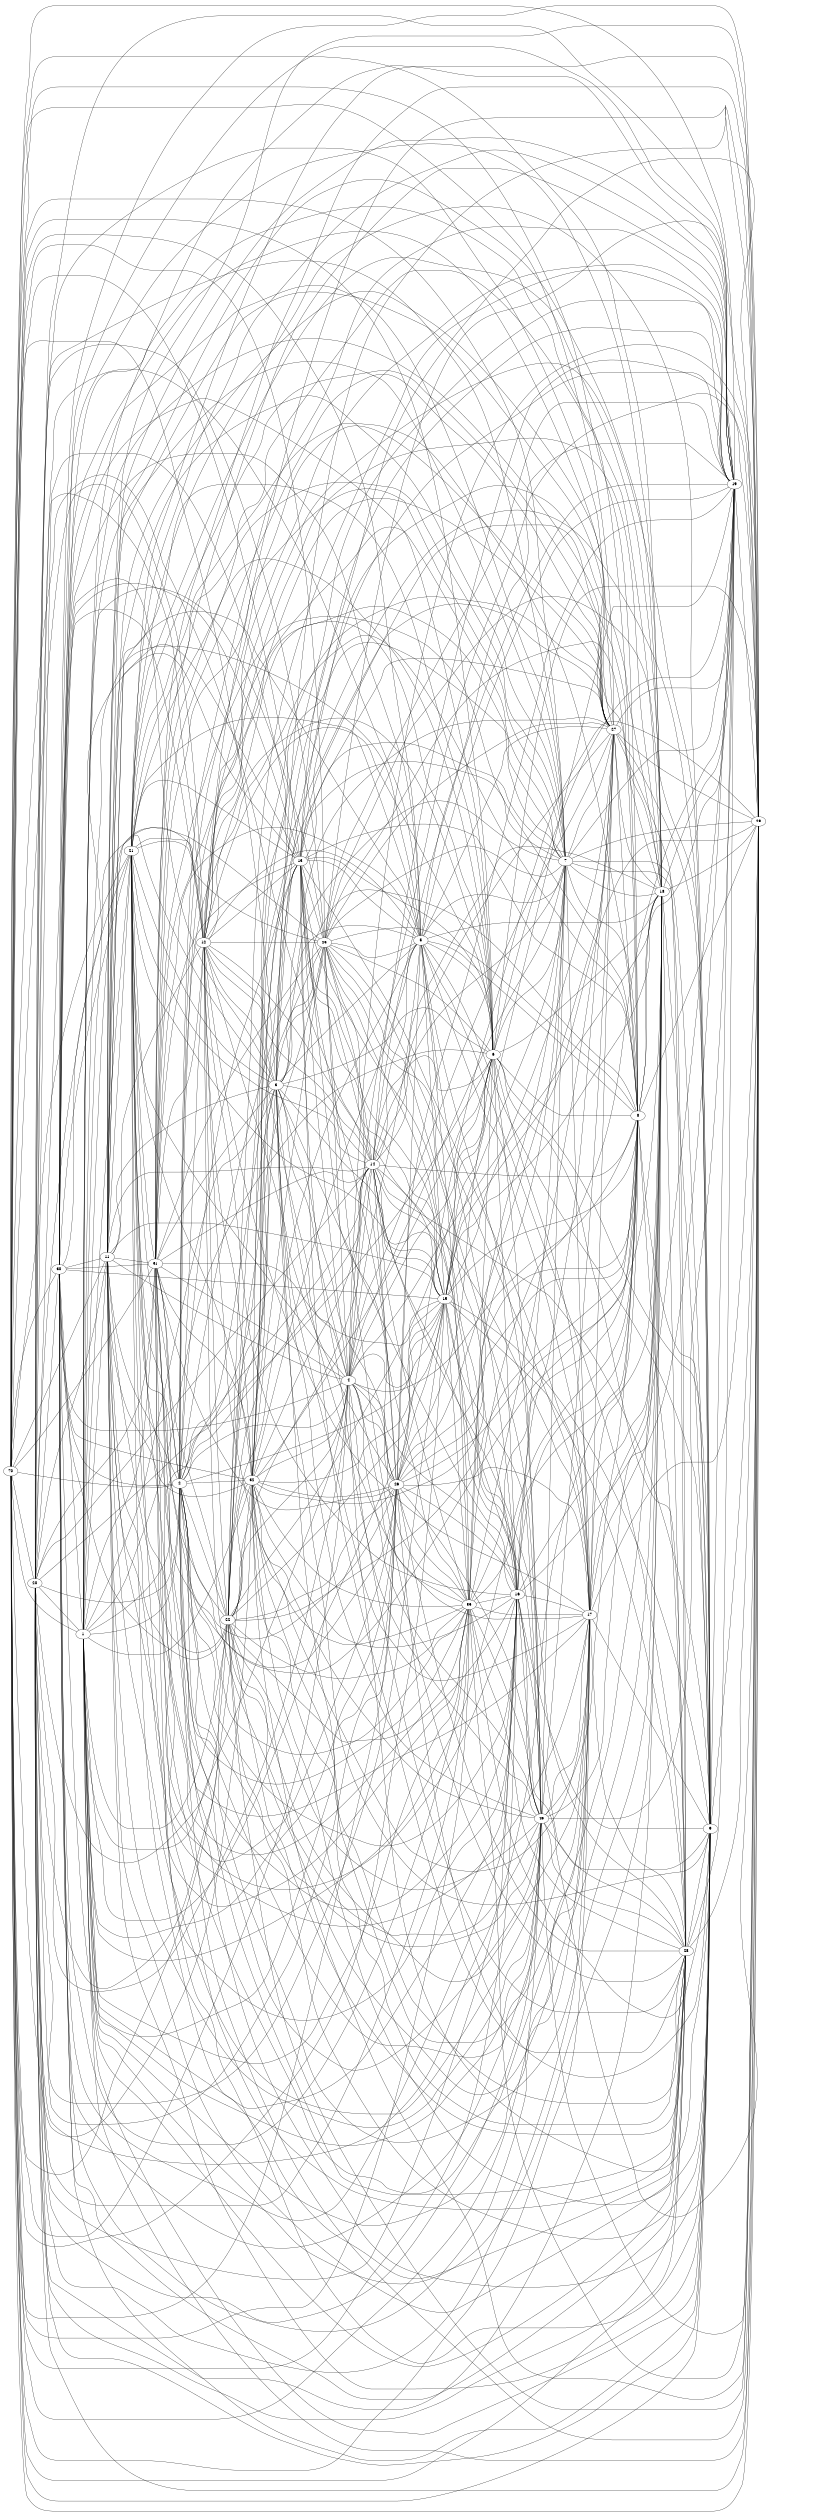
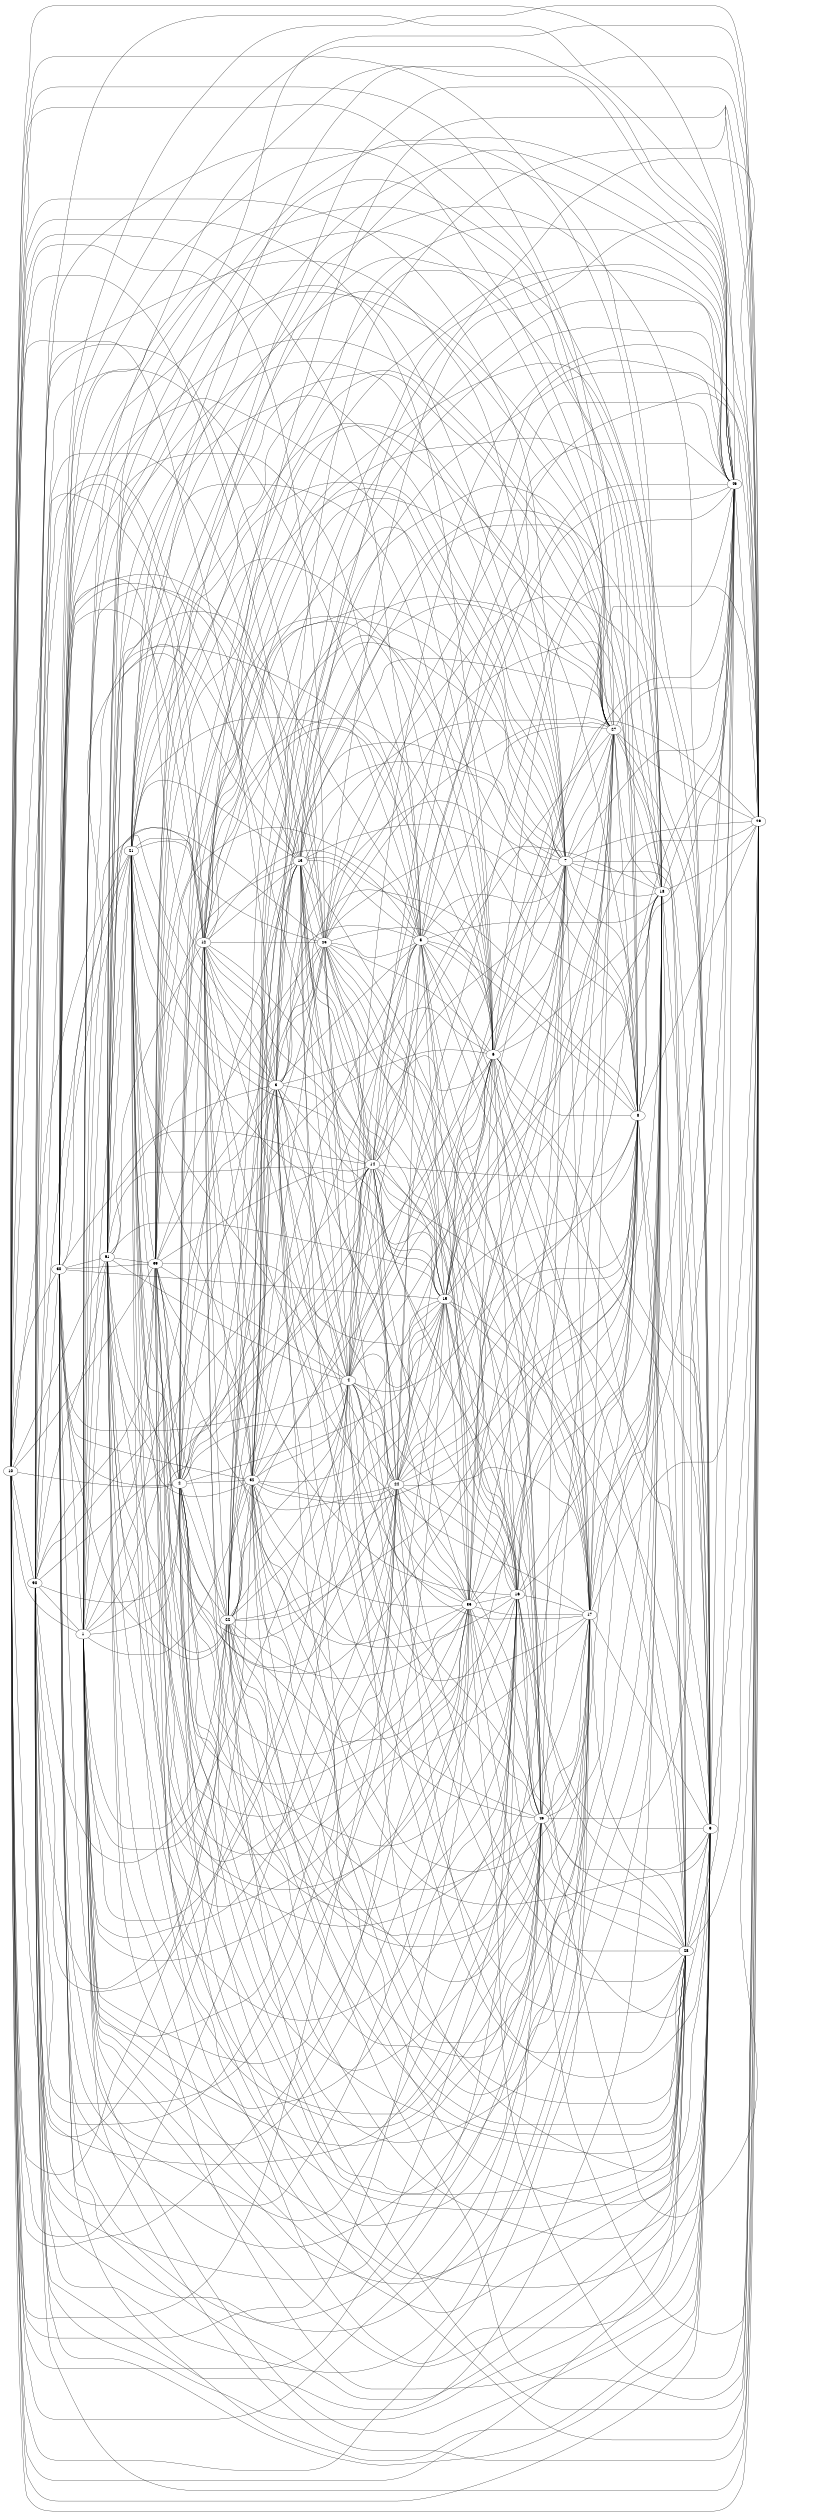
  strict graph {
    rankdir=LR
-   10 [label=70]
-   20
+   10
+   20 [label=90]
    30
    1
-   11
+   11 [label=61]
    21
-   31
+   31 [label=39]
    2
    12
    22
    32
    3
    13
    23
    4
    14
-   24 [label=26]
+   24
    5
    15
    n20 [label=35]
    6
    16
    n23 [label=46]
    7
    17
    27
    8
    18
    28
    9
-   19
+   19 [label=49]
    29
    10 -- 20
    10 -- 30
    10 -- 1
    10 -- 11
    10 -- 21
    10 -- 31
    10 -- 2
    10 -- 12
    10 -- 22
    10 -- 32
    10 -- 3
    10 -- 13
    10 -- 23
    10 -- 4
    10 -- 14
    10 -- 24
    10 -- 5
    10 -- 15
    10 -- n20
    10 -- 6
    10 -- 16
    10 -- n23
    10 -- 7
    10 -- 17
    10 -- 27
    10 -- 8
    10 -- 18
    10 -- 28
    10 -- 9
    10 -- 19
    10 -- 29
    20 -- 30
    20 -- 1
    20 -- 11
    20 -- 21
    20 -- 31
    20 -- 2
    20 -- 12
    20 -- 22
    20 -- 32
    20 -- 3
    20 -- 13
    20 -- 23
    20 -- 4
    20 -- 14
    20 -- 24
    20 -- 5
    20 -- 15
    20 -- n20
    20 -- 6
    20 -- 16
    20 -- n23
    20 -- 7
    20 -- 17
    20 -- 27
    20 -- 8
    20 -- 18
    20 -- 28
    20 -- 9
    20 -- 19
    20 -- 29
    30 -- 1
    30 -- 11
    30 -- 21
    30 -- 31
    30 -- 2
    30 -- 12
    30 -- 22
    30 -- 32
    30 -- 3
    30 -- 13
+   30 -- 23
    30 -- 4
+   30 -- 14
    30 -- 24
    30 -- 5
    30 -- 15
    30 -- n20
    30 -- 6
    30 -- 16
    30 -- n23
    30 -- 7
    30 -- 17
    30 -- 27
    30 -- 8
    30 -- 18
    30 -- 28
    30 -- 9
    30 -- 19
    30 -- 29
    1 -- 11
    1 -- 21
    1 -- 31
    1 -- 2
    1 -- 12
    1 -- 22
    1 -- 32
    1 -- 3
    1 -- 13
    1 -- 23
    1 -- 4
    1 -- 14
    1 -- 24
    1 -- 5
    1 -- 15
    1 -- n20
    1 -- 6
    1 -- 16
    1 -- n23
    1 -- 7
    1 -- 17
    1 -- 27
    1 -- 8
    1 -- 18
    1 -- 28
    1 -- 9
    1 -- 19
    1 -- 29
    11 -- 21
    11 -- 31
    11 -- 2
    11 -- 12
    11 -- 22
    11 -- 32
    11 -- 3
    11 -- 13
    11 -- 23
    11 -- 4
    11 -- 14
    11 -- 24
    11 -- 5
    11 -- 15
    11 -- n20
    11 -- 6
    11 -- 16
    11 -- n23
    11 -- 7
    11 -- 17
    11 -- 27
    11 -- 8
    11 -- 18
    11 -- 28
    11 -- 9
    11 -- 19
    11 -- 29
    21 -- 31
    21 -- 2
    21 -- 12
    21 -- 22
    21 -- 32
    21 -- 3
    21 -- 13
    21 -- 23
    21 -- 4
    21 -- 14
    21 -- 24
    21 -- 5
    21 -- 15
    21 -- n20
    21 -- 6
    21 -- 16
    21 -- n23
    21 -- 7
    21 -- 17
    21 -- 27
    21 -- 8
    21 -- 18
    21 -- 28
    21 -- 9
    21 -- 19
    21 -- 29
    31 -- 2
    31 -- 12
    31 -- 22
    31 -- 32
    31 -- 3
    31 -- 13
    31 -- 23
    31 -- 4
    31 -- 14
    31 -- 24
    31 -- 5
    31 -- 15
    31 -- n20
    31 -- 6
    31 -- 16
    31 -- n23
    31 -- 7
    31 -- 17
    31 -- 27
    31 -- 8
    31 -- 18
    31 -- 28
    31 -- 9
    31 -- 19
    31 -- 29
    2 -- 12
    2 -- 22
    2 -- 32
    2 -- 3
    2 -- 13
    2 -- 23
    2 -- 4
    2 -- 14
    2 -- 24
    2 -- 5
    2 -- 15
    2 -- n20
    2 -- 6
    2 -- 16
    2 -- n23
    2 -- 7
    2 -- 17
    2 -- 27
    2 -- 8
    2 -- 18
    2 -- 28
    2 -- 9
    2 -- 19
    2 -- 29
    12 -- 22
    12 -- 32
    12 -- 3
    12 -- 13
    12 -- 23
    12 -- 4
    12 -- 14
    12 -- 24
    12 -- 5
    12 -- 15
    12 -- n20
    12 -- 6
    12 -- 16
    12 -- n23
    12 -- 7
    12 -- 17
    12 -- 27
    12 -- 8
    12 -- 18
+   12 -- 28
    12 -- 9
    12 -- 19
    12 -- 29
    22 -- 32
    22 -- 3
    22 -- 13
    22 -- 23
    22 -- 4
    22 -- 14
    22 -- 24
    22 -- 5
    22 -- 15
    22 -- n20
    22 -- 6
    22 -- 16
    22 -- n23
    22 -- 7
    22 -- 17
    22 -- 27
    22 -- 8
    22 -- 18
    22 -- 28
    22 -- 9
    22 -- 19
    22 -- 29
    32 -- 3
    32 -- 13
    32 -- 23
    32 -- 4
    32 -- 14
    32 -- 24
    32 -- 5
    32 -- 15
    32 -- n20
    32 -- 6
    32 -- 16
    32 -- n23
    32 -- 7
    32 -- 17
    32 -- 27
    32 -- 8
    32 -- 18
    32 -- 28
    32 -- 9
    32 -- 19
    32 -- 29
    3 -- 13
    3 -- 23
    3 -- 4
    3 -- 14
    3 -- 24
    3 -- 5
    3 -- 15
    3 -- n20
    3 -- 6
    3 -- 16
    3 -- n23
    3 -- 7
    3 -- 17
    3 -- 27
    3 -- 8
    3 -- 18
    3 -- 28
    3 -- 9
    3 -- 19
    3 -- 29
    13 -- 23
    13 -- 4
    13 -- 14
    13 -- 24
    13 -- 5
    13 -- 15
    13 -- n20
    13 -- 6
    13 -- 16
    13 -- n23
    13 -- 7
    13 -- 17
    13 -- 27
    13 -- 8
    13 -- 18
    13 -- 28
    13 -- 9
    13 -- 19
    13 -- 29
    23 -- 4
    23 -- 14
    23 -- 24
    23 -- 5
    23 -- 15
    23 -- n20
    23 -- 6
    23 -- 16
    23 -- n23
    23 -- 7
    23 -- 17
    23 -- 27
    23 -- 8
    23 -- 18
    23 -- 28
    23 -- 9
    23 -- 19
    23 -- 29
    4 -- 14
    4 -- 24
    4 -- 5
    4 -- 15
    4 -- n20
    4 -- 6
    4 -- 16
    4 -- n23
    4 -- 7
    4 -- 17
    4 -- 27
    4 -- 8
    4 -- 18
    4 -- 28
    4 -- 9
    4 -- 19
    4 -- 29
    14 -- 24
    14 -- 5
    14 -- 15
    14 -- n20
    14 -- 6
    14 -- 16
    14 -- n23
    14 -- 7
    14 -- 17
    14 -- 27
    14 -- 8
    14 -- 18
    14 -- 28
    14 -- 9
    14 -- 19
    14 -- 29
    24 -- 5
    24 -- 15
    24 -- n20
    24 -- 6
    24 -- 16
    24 -- n23
    24 -- 7
    24 -- 17
    24 -- 27
    24 -- 8
    24 -- 18
    24 -- 28
    24 -- 9
    24 -- 19
    24 -- 29
    5 -- 15
    5 -- n20
    5 -- 6
    5 -- 16
    5 -- n23
    5 -- 7
    5 -- 17
    5 -- 27
    5 -- 8
    5 -- 18
    5 -- 28
    5 -- 9
    5 -- 19
    5 -- 29
    15 -- n20
    15 -- 6
    15 -- 16
    15 -- n23
    15 -- 7
+   15 -- 17
    15 -- 27
    15 -- 8
    15 -- 18
    15 -- 28
    15 -- 9
    15 -- 19
    15 -- 29
    n20 -- 6
    n20 -- 16
    n20 -- n23
    n20 -- 7
    n20 -- 17
    n20 -- 27
    n20 -- 8
    n20 -- 18
    n20 -- 28
    n20 -- 9
    n20 -- 19
    n20 -- 29
    6 -- 16
    6 -- n23
    6 -- 7
    6 -- 17
+   6 -- 27
    6 -- 8
    6 -- 18
    6 -- 28
    6 -- 9
    6 -- 19
    6 -- 29
    16 -- n23
    16 -- 7
    16 -- 17
    16 -- 27
    16 -- 8
    16 -- 18
    16 -- 28
    16 -- 9
    16 -- 19
    16 -- 29
    n23 -- 7
    n23 -- 17
    n23 -- 27
    n23 -- 8
    n23 -- 18
    n23 -- 28
    n23 -- 9
    n23 -- 19
    n23 -- 29
    7 -- 17
    7 -- 27
    7 -- 8
    7 -- 18
    7 -- 28
    7 -- 9
    7 -- 19
    7 -- 29
    17 -- 27
    17 -- 8
    17 -- 18
    17 -- 28
    17 -- 9
    17 -- 19
    17 -- 29
    27 -- 8
    27 -- 18
    27 -- 28
    27 -- 9
    27 -- 19
    27 -- 29
    8 -- 18
    8 -- 28
    8 -- 9
    8 -- 19
    8 -- 29
    18 -- 28
    18 -- 9
    18 -- 19
    18 -- 29
    28 -- 9
    28 -- 19
    28 -- 29
    9 -- 19
    9 -- 29
    19 -- 29
  }
